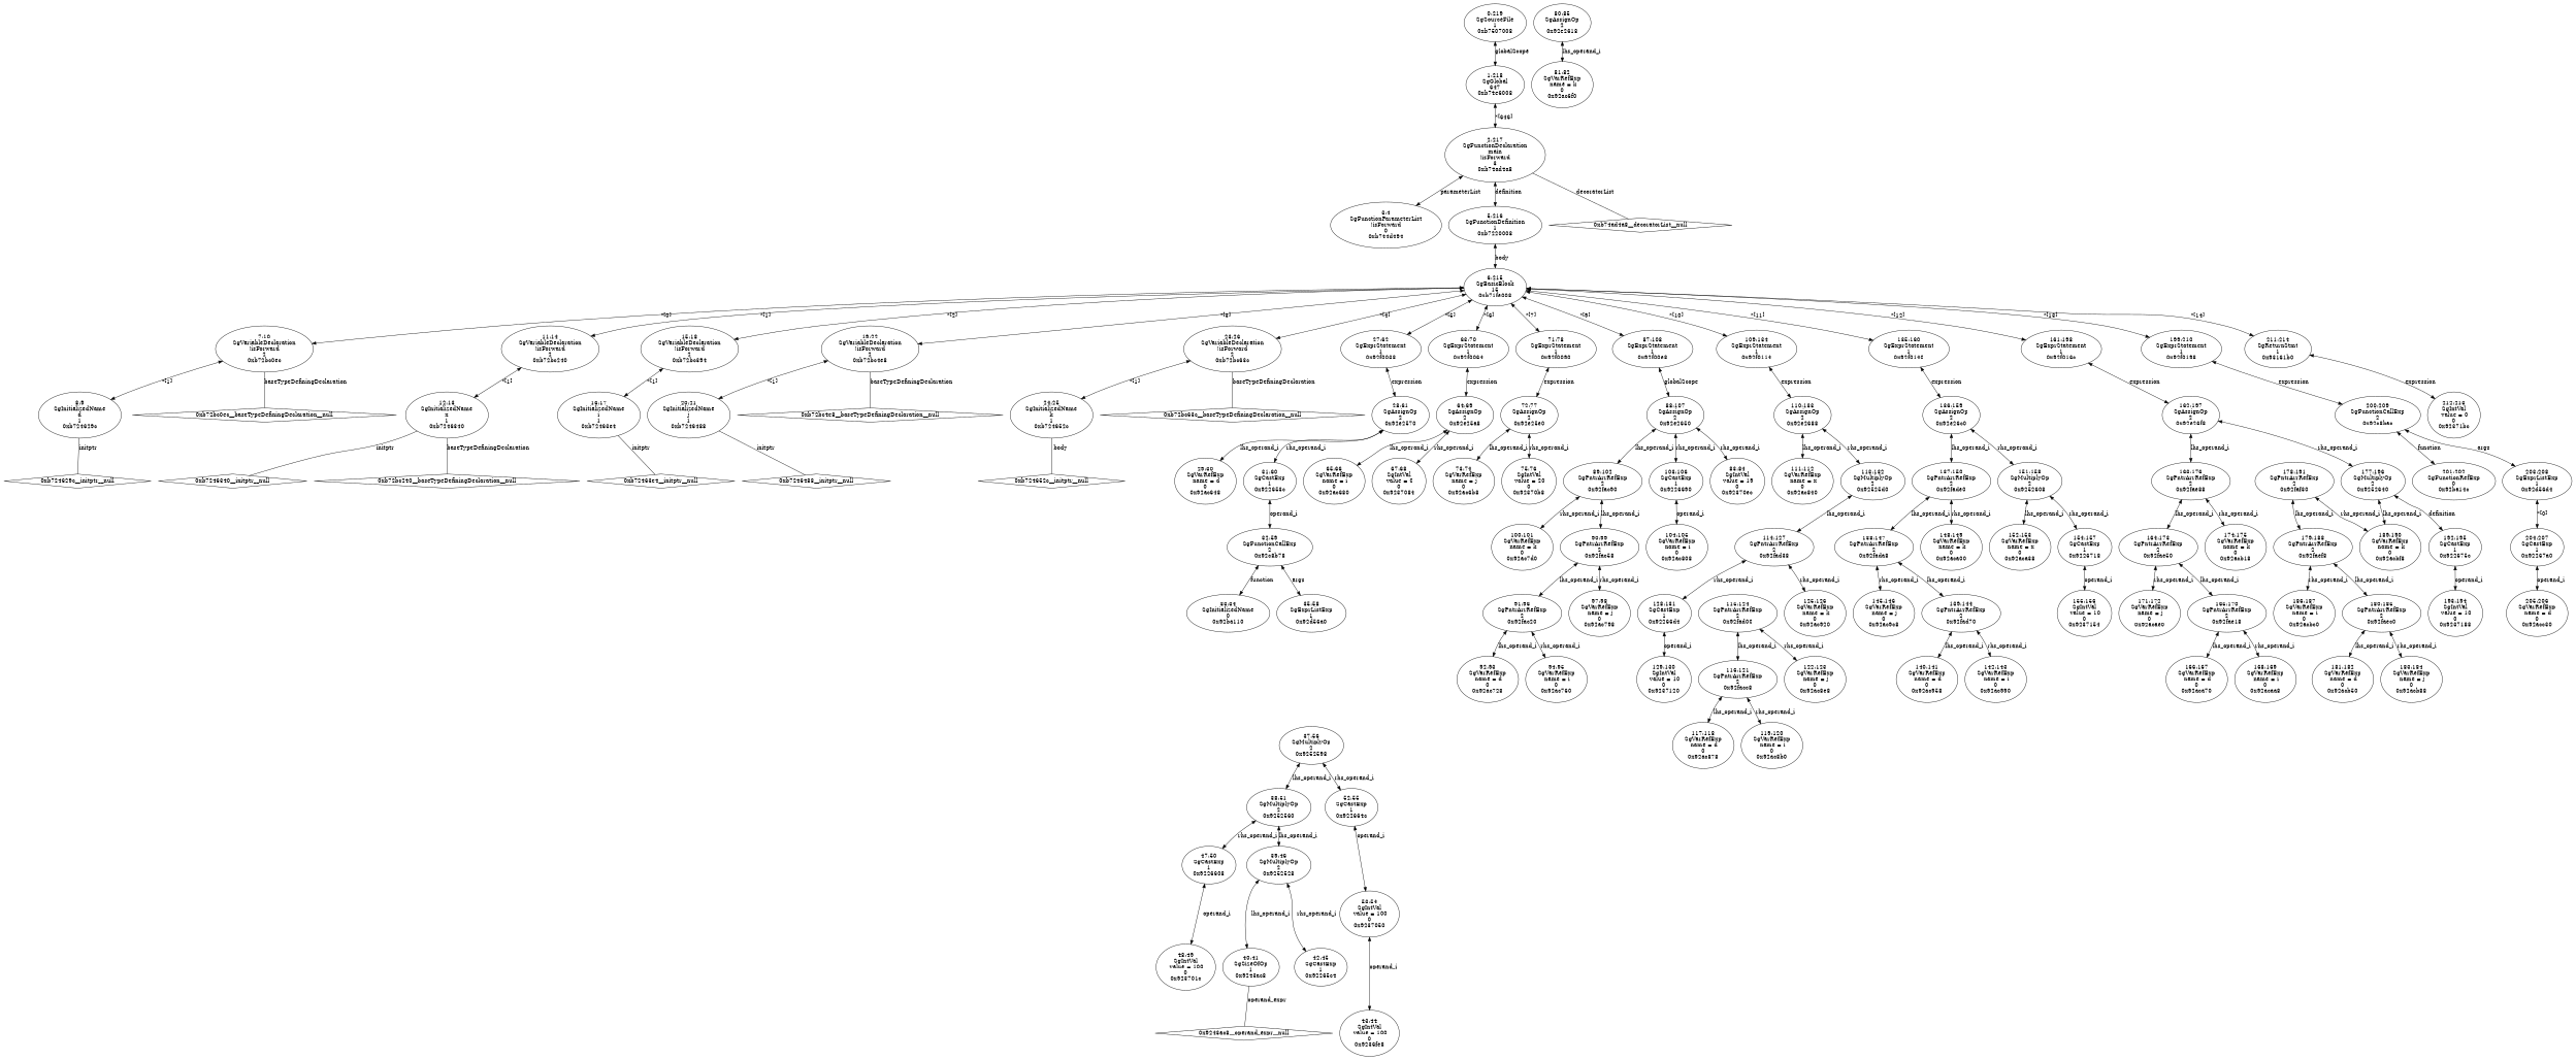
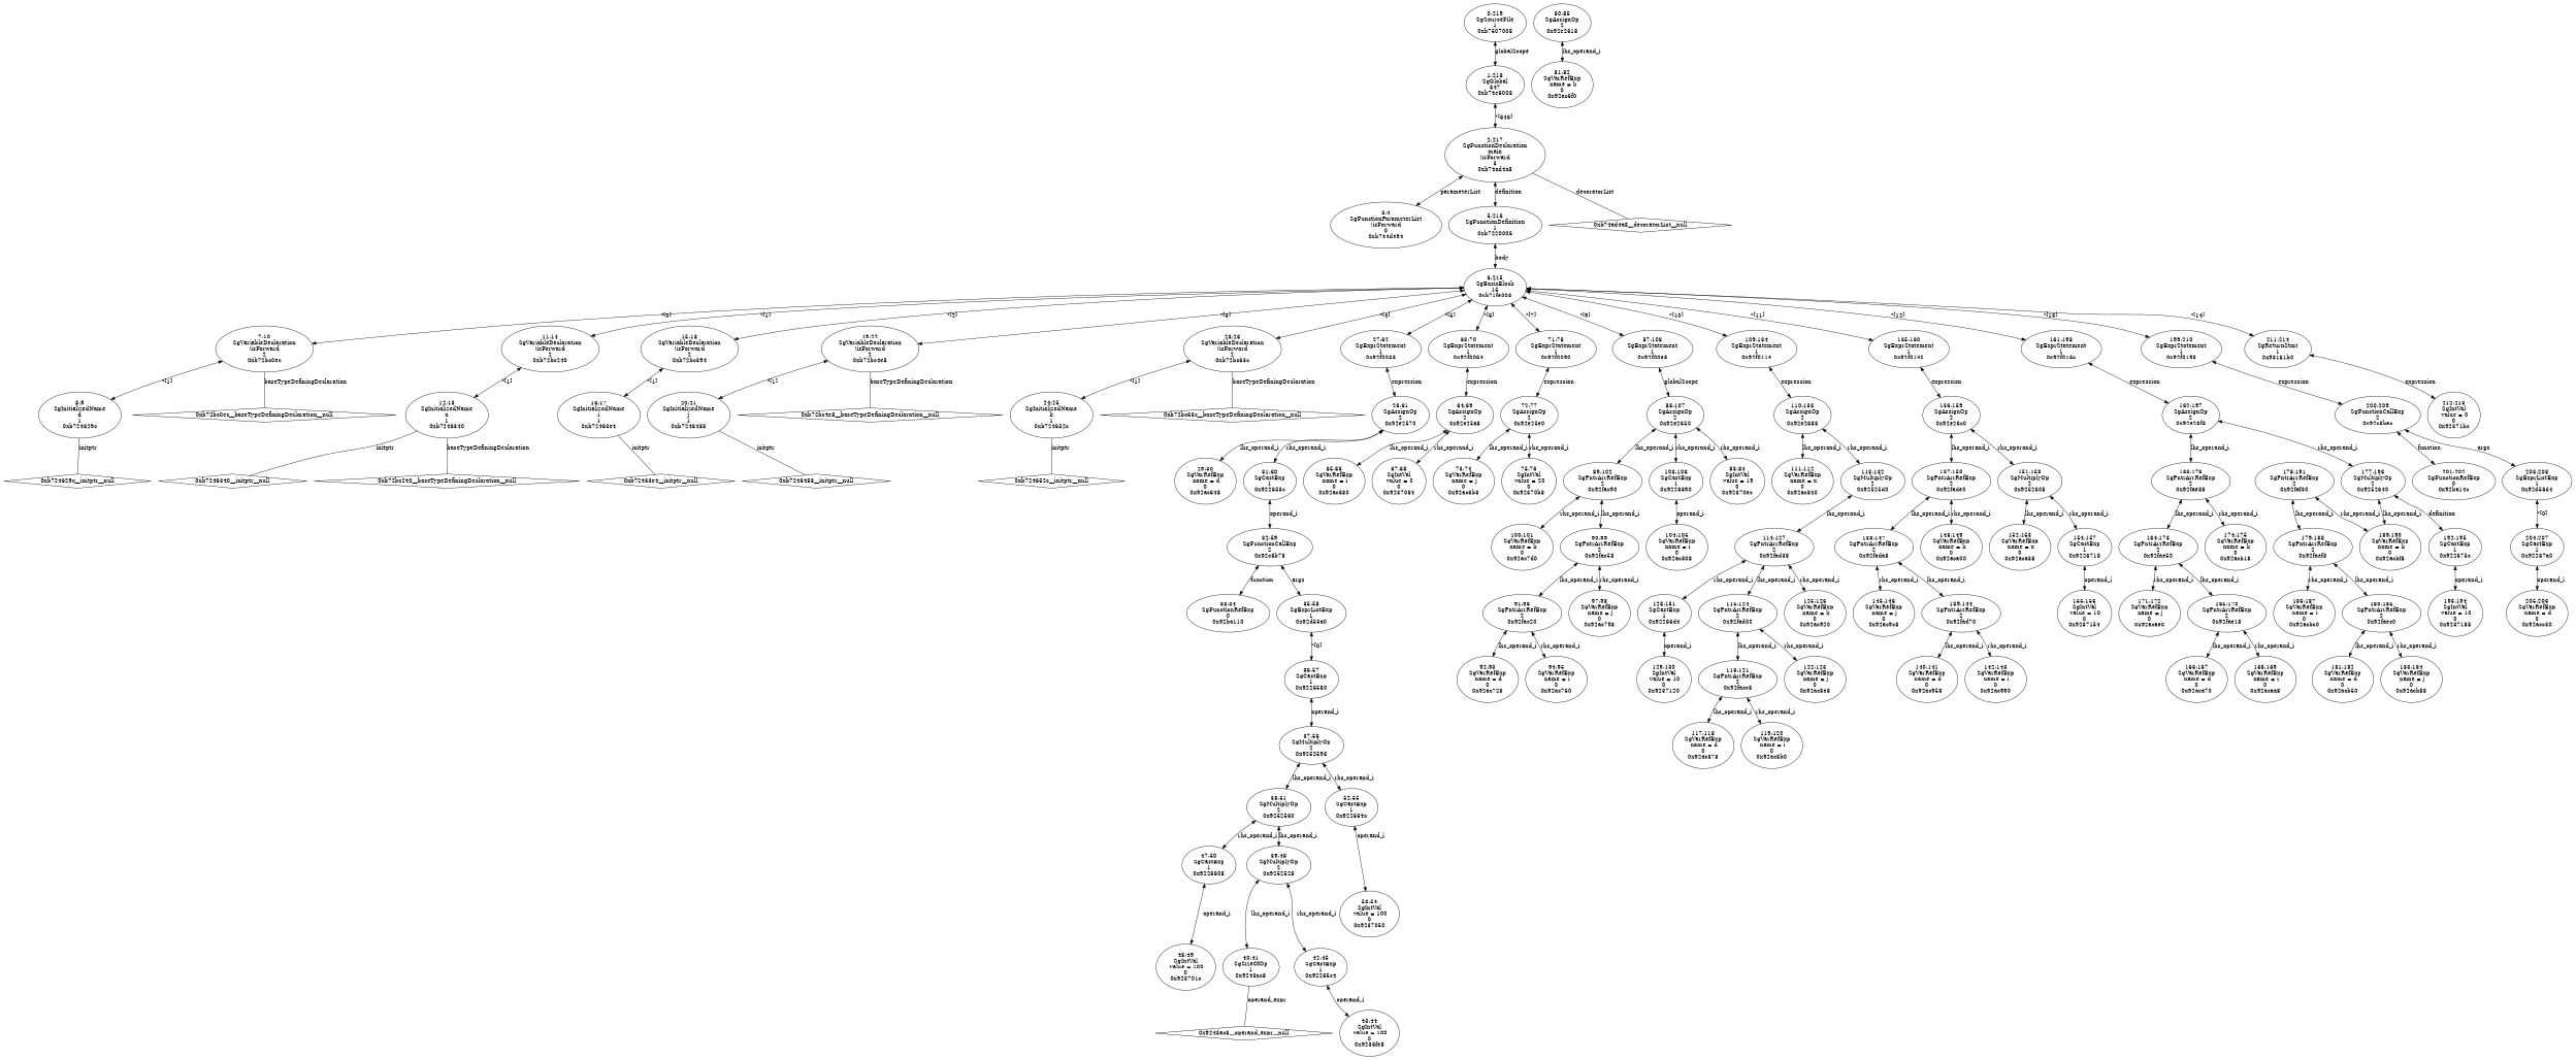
  digraph {
    edge [dir=both]
    n1 [label="3:4\nSgFunctionParameterList\n!isForward\n0\n0xb744d494\n"]
    n2 [label="8:9\nSgInitializedName\nd\n1\n0xb724629c\n"]
    "0xb724629c__initptr__null" [shape=diamond]
    n4 [label="7:10\nSgVariableDeclaration\n!isForward\n2\n0xb72bc0ec\n"]
    "0xb72bc0ec__baseTypeDefiningDeclaration__null" [shape=diamond]
    n6 [label="12:13\nSgInitializedName\nx\n1\n0xb7246340\n"]
    "0xb7246340__initptr__null" [shape=diamond]
    "0xb72bc240__baseTypeDefiningDeclaration__null" [shape=diamond]
    n9 [label="11:14\nSgVariableDeclaration\n!isForward\n2\n0xb72bc240\n"]
    n10 [label="16:17\nSgInitializedName\ni\n1\n0xb72463e4\n"]
    "0xb72463e4__initptr__null" [shape=diamond]
    n12 [label="15:18\nSgVariableDeclaration\n!isForward\n2\n0xb72bc394\n"]
    n13 [label="20:21\nSgInitializedName\nj\n1\n0xb7246488\n"]
    "0xb7246488__initptr__null" [shape=diamond]
    n15 [label="19:22\nSgVariableDeclaration\n!isForward\n2\n0xb72bc4e8\n"]
    "0xb72bc4e8__baseTypeDefiningDeclaration__null" [shape=diamond]
    n17 [label="24:25\nSgInitializedName\nk\n1\n0xb724652c\n"]
    "0xb724652c__initptr__null" [shape=diamond]
    n19 [label="23:26\nSgVariableDeclaration\n!isForward\n2\n0xb72bc63c\n"]
    "0xb72bc63c__baseTypeDefiningDeclaration__null" [shape=diamond]
    n21 [label="29:30\nSgVarRefExp\n name = d\n0\n0x92ac648\n"]
-   n22 [label="33:34\nSgInitializedName\n0\n0x92ba110\n"]
+   n22 [label="33:34\nSgFunctionRefExp\n0\n0x92ba110\n"]
    n23 [label="40:41\nSgSizeOfOp\n1\n0x9243ac8\n"]
    "0x9243ac8__operand_expr__null" [shape=diamond]
    n25 [label="43:44\nSgIntVal\n value = 100\n0\n0x9236fe8\n"]
    n26 [label="42:45\nSgCastExp\n1\n0x92265c4\n"]
    n27 [label="39:46\nSgMultiplyOp\n2\n0x9252528\n"]
    n28 [label="48:49\nSgIntVal\n value = 100\n0\n0x923701c\n"]
    n29 [label="47:50\nSgCastExp\n1\n0x9226608\n"]
    n30 [label="38:51\nSgMultiplyOp\n2\n0x9252560\n"]
    n31 [label="53:54\nSgIntVal\n value = 100\n0\n0x9237050\n"]
    n32 [label="52:55\nSgCastExp\n1\n0x922664c\n"]
    n33 [label="37:56\nSgMultiplyOp\n2\n0x9252598\n"]
+   n34 [label="36:57\nSgCastExp\n1\n0x9226580\n"]
    n35 [label="35:58\nSgExprListExp\n1\n0x92d56a0\n"]
    n36 [label="32:59\nSgFunctionCallExp\n2\n0x92c8b78\n"]
    n37 [label="31:60\nSgCastExp\n1\n0x922653c\n"]
    n38 [label="28:61\nSgAssignOp\n2\n0x92e2570\n"]
    n39 [label="27:62\nSgExprStatement\n1\n0x92f0038\n"]
    n40 [label="65:66\nSgVarRefExp\n name = i\n0\n0x92ac680\n"]
    n41 [label="67:68\nSgIntVal\n value = 0\n0\n0x9237084\n"]
    n42 [label="64:69\nSgAssignOp\n2\n0x92e25a8\n"]
    n43 [label="63:70\nSgExprStatement\n1\n0x92f0064\n"]
    n44 [label="73:74\nSgVarRefExp\n name = j\n0\n0x92ac6b8\n"]
    n45 [label="75:76\nSgIntVal\n value = 20\n0\n0x92370b8\n"]
    n46 [label="72:77\nSgAssignOp\n2\n0x92e25e0\n"]
    n47 [label="71:78\nSgExprStatement\n1\n0x92f0090\n"]
    n48 [label="81:82\nSgVarRefExp\n name = k\n0\n0x92ac6f0\n"]
    n49 [label="83:84\nSgIntVal\n value = 19\n0\n0x92370ec\n"]
    n50 [label="80:85\nSgAssignOp\n2\n0x92e2618\n"]
    n51 [label="92:93\nSgVarRefExp\n name = d\n0\n0x92ac728\n"]
    n52 [label="94:95\nSgVarRefExp\n name = i\n0\n0x92ac760\n"]
    n53 [label="91:96\nSgPntrArrRefExp\n2\n0x92fac20\n"]
    n54 [label="97:98\nSgVarRefExp\n name = j\n0\n0x92ac798\n"]
    n55 [label="90:99\nSgPntrArrRefExp\n2\n0x92fac58\n"]
    n56 [label="100:101\nSgVarRefExp\n name = k\n0\n0x92ac7d0\n"]
    n57 [label="89:102\nSgPntrArrRefExp\n2\n0x92fac90\n"]
    n58 [label="104:105\nSgVarRefExp\n name = i\n0\n0x92ac808\n"]
    n59 [label="103:106\nSgCastExp\n1\n0x9226690\n"]
    n60 [label="88:107\nSgAssignOp\n2\n0x92e2650\n"]
    n61 [label="87:108\nSgExprStatement\n1\n0x92f00e8\n"]
    n62 [label="111:112\nSgVarRefExp\n name = x\n0\n0x92ac840\n"]
    n63 [label="117:118\nSgVarRefExp\n name = d\n0\n0x92ac878\n"]
    n64 [label="119:120\nSgVarRefExp\n name = i\n0\n0x92ac8b0\n"]
    n65 [label="116:121\nSgPntrArrRefExp\n2\n0x92facc8\n"]
    n66 [label="122:123\nSgVarRefExp\n name = j\n0\n0x92ac8e8\n"]
    n67 [label="115:124\nSgPntrArrRefExp\n2\n0x92fad00\n"]
    n68 [label="125:126\nSgVarRefExp\n name = k\n0\n0x92ac920\n"]
    n69 [label="114:127\nSgPntrArrRefExp\n2\n0x92fad38\n"]
    n70 [label="128:131\nSgCastExp\n1\n0x92266d4\n"]
    n71 [label="129:130\nSgIntVal\n value = 10\n0\n0x9237120\n"]
    n72 [label="113:132\nSgMultiplyOp\n2\n0x92525d0\n"]
    n73 [label="110:133\nSgAssignOp\n2\n0x92e2688\n"]
    n74 [label="109:134\nSgExprStatement\n1\n0x92f0114\n"]
    n75 [label="140:141\nSgVarRefExp\n name = d\n0\n0x92ac958\n"]
    n76 [label="142:143\nSgVarRefExp\n name = i\n0\n0x92ac990\n"]
    n77 [label="139:144\nSgPntrArrRefExp\n2\n0x92fad70\n"]
    n78 [label="145:146\nSgVarRefExp\n name = j\n0\n0x92ac9c8\n"]
    n79 [label="138:147\nSgPntrArrRefExp\n2\n0x92fada8\n"]
    n80 [label="148:149\nSgVarRefExp\n name = k\n0\n0x92aca00\n"]
    n81 [label="137:150\nSgPntrArrRefExp\n2\n0x92fade0\n"]
    n82 [label="152:153\nSgVarRefExp\n name = x\n0\n0x92aca38\n"]
    n83 [label="155:156\nSgIntVal\n value = 10\n0\n0x9237154\n"]
    n84 [label="154:157\nSgCastExp\n1\n0x9226718\n"]
    n85 [label="151:158\nSgMultiplyOp\n2\n0x9252608\n"]
    n86 [label="136:159\nSgAssignOp\n2\n0x92e26c0\n"]
    n87 [label="135:160\nSgExprStatement\n1\n0x92f0140\n"]
    n88 [label="166:167\nSgVarRefExp\n name = d\n0\n0x92aca70\n"]
    n89 [label="168:169\nSgVarRefExp\n name = i\n0\n0x92acaa8\n"]
    n90 [label="165:170\nSgPntrArrRefExp\n2\n0x92fae18\n"]
    n91 [label="171:172\nSgVarRefExp\n name = j\n0\n0x92acae0\n"]
    n92 [label="164:173\nSgPntrArrRefExp\n2\n0x92fae50\n"]
    n93 [label="174:175\nSgVarRefExp\n name = k\n0\n0x92acb18\n"]
    n94 [label="163:176\nSgPntrArrRefExp\n2\n0x92fae88\n"]
    n95 [label="181:182\nSgVarRefExp\n name = d\n0\n0x92acb50\n"]
    n96 [label="183:184\nSgVarRefExp\n name = j\n0\n0x92acb88\n"]
    n97 [label="180:185\nSgPntrArrRefExp\n2\n0x92faec0\n"]
    n98 [label="186:187\nSgVarRefExp\n name = i\n0\n0x92acbc0\n"]
    n99 [label="179:188\nSgPntrArrRefExp\n2\n0x92faef8\n"]
    n100 [label="189:190\nSgVarRefExp\n name = k\n0\n0x92acbf8\n"]
    n101 [label="178:191\nSgPntrArrRefExp\n2\n0x92faf30\n"]
    n102 [label="193:194\nSgIntVal\n value = 10\n0\n0x9237188\n"]
    n103 [label="192:195\nSgCastExp\n1\n0x922675c\n"]
    n104 [label="177:196\nSgMultiplyOp\n2\n0x9252640\n"]
    n105 [label="162:197\nSgAssignOp\n2\n0x92e26f8\n"]
    n106 [label="161:198\nSgExprStatement\n1\n0x92f016c\n"]
    n107 [label="201:202\nSgFunctionRefExp\n0\n0x92ba14c\n"]
    n108 [label="205:206\nSgVarRefExp\n name = d\n0\n0x92acc30\n"]
    n109 [label="204:207\nSgCastExp\n1\n0x92267a0\n"]
    n110 [label="203:208\nSgExprListExp\n1\n0x92d56d4\n"]
    n111 [label="200:209\nSgFunctionCallExp\n2\n0x92c8bac\n"]
    n112 [label="199:210\nSgExprStatement\n1\n0x92f0198\n"]
    n113 [label="212:213\nSgIntVal\n value = 0\n0\n0x92371bc\n"]
    n114 [label="211:214\nSgReturnStmt\n1\n0x93161b0\n"]
    n115 [label="6:215\nSgBasicBlock\n15\n0xb71fe008\n"]
    n116 [label="5:216\nSgFunctionDefinition\n1\n0xb7220008\n"]
    n117 [label="2:217\nSgFunctionDeclaration\nmain\n!isForward\n3\n0xb74ad4a8\n"]
    "0xb74ad4a8__decoratorList__null" [shape=diamond]
    n119 [label="1:218\nSgGlobal\n647\n0xb74e6008\n"]
    n120 [label="0:219\nSgSourceFile\n1\n0xb7507008\n"]
    n2 -> "0xb724629c__initptr__null" [dir=none label=initptr]
    n4 -> n2 [label="*[1]"]
    n4 -> "0xb72bc0ec__baseTypeDefiningDeclaration__null" [dir=none label=baseTypeDefiningDeclaration]
    n6 -> "0xb7246340__initptr__null" [dir=none label=initptr]
    n6 -> "0xb72bc240__baseTypeDefiningDeclaration__null" [dir=none label=baseTypeDefiningDeclaration]
    n9 -> n6 [label="*[1]"]
    n10 -> "0xb72463e4__initptr__null" [dir=none label=initptr]
    n12 -> n10 [label="*[1]"]
    n13 -> "0xb7246488__initptr__null" [dir=none label=initptr]
    n15 -> n13 [label="*[1]"]
    n15 -> "0xb72bc4e8__baseTypeDefiningDeclaration__null" [dir=none label=baseTypeDefiningDeclaration]
-   n17 -> "0xb724652c__initptr__null" [dir=none label=body]
+   n17 -> "0xb724652c__initptr__null" [dir=none label=initptr]
    n19 -> n17 [label="*[1]"]
    n19 -> "0xb72bc63c__baseTypeDefiningDeclaration__null" [dir=none label=baseTypeDefiningDeclaration]
    n23 -> "0x9243ac8__operand_expr__null" [dir=none label=operand_expr]
-   n31 -> n25 [label=operand_i]
+   n26 -> n25 [label=operand_i]
    n27 -> n23 [label=lhs_operand_i]
    n27 -> n26 [label=rhs_operand_i]
    n29 -> n28 [label=operand_i]
    n30 -> n27 [label=lhs_operand_i]
    n30 -> n29 [label=rhs_operand_i]
    n32 -> n31 [label=operand_i]
    n33 -> n30 [label=lhs_operand_i]
    n33 -> n32 [label=rhs_operand_i]
+   n34 -> n33 [label=operand_i]
+   n35 -> n34 [label="*[0]"]
    n36 -> n22 [label=function]
    n36 -> n35 [label=args]
    n37 -> n36 [label=operand_i]
    n38 -> n21 [label=lhs_operand_i]
    n38 -> n37 [label=rhs_operand_i]
    n39 -> n38 [label=expression]
    n42 -> n40 [label=lhs_operand_i]
    n42 -> n41 [label=rhs_operand_i]
    n43 -> n42 [label=expression]
    n46 -> n44 [label=lhs_operand_i]
    n46 -> n45 [label=rhs_operand_i]
    n47 -> n46 [label=expression]
    n50 -> n48 [label=lhs_operand_i]
    n53 -> n51 [label=lhs_operand_i]
    n53 -> n52 [label=rhs_operand_i]
    n55 -> n53 [label=lhs_operand_i]
    n55 -> n54 [label=rhs_operand_i]
    n57 -> n55 [label=lhs_operand_i]
    n57 -> n56 [label=rhs_operand_i]
    n59 -> n58 [label=operand_i]
    n60 -> n49 [label=rhs_operand_i]
    n60 -> n57 [label=lhs_operand_i]
    n60 -> n59 [label=rhs_operand_i]
    n61 -> n60 [label=globalScope]
    n65 -> n63 [label=lhs_operand_i]
    n65 -> n64 [label=rhs_operand_i]
    n67 -> n65 [label=lhs_operand_i]
    n67 -> n66 [label=rhs_operand_i]
+   n69 -> n67 [label=lhs_operand_i]
    n69 -> n68 [label=rhs_operand_i]
    n69 -> n70 [label=rhs_operand_i]
    n70 -> n71 [label=operand_i]
    n72 -> n69 [label=lhs_operand_i]
    n73 -> n62 [label=lhs_operand_i]
    n73 -> n72 [label=rhs_operand_i]
    n74 -> n73 [label=expression]
    n77 -> n75 [label=lhs_operand_i]
    n77 -> n76 [label=rhs_operand_i]
    n79 -> n77 [label=lhs_operand_i]
    n79 -> n78 [label=rhs_operand_i]
    n81 -> n79 [label=lhs_operand_i]
    n81 -> n80 [label=rhs_operand_i]
    n84 -> n83 [label=operand_i]
    n85 -> n82 [label=lhs_operand_i]
    n85 -> n84 [label=rhs_operand_i]
    n86 -> n81 [label=lhs_operand_i]
    n86 -> n85 [label=rhs_operand_i]
    n87 -> n86 [label=expression]
    n90 -> n88 [label=lhs_operand_i]
    n90 -> n89 [label=rhs_operand_i]
    n92 -> n90 [label=lhs_operand_i]
    n92 -> n91 [label=rhs_operand_i]
    n94 -> n92 [label=lhs_operand_i]
    n94 -> n93 [label=rhs_operand_i]
    n97 -> n95 [label=lhs_operand_i]
    n97 -> n96 [label=rhs_operand_i]
    n99 -> n97 [label=lhs_operand_i]
    n99 -> n98 [label=rhs_operand_i]
    n101 -> n99 [label=lhs_operand_i]
    n101 -> n100 [label=rhs_operand_i]
    n103 -> n102 [label=operand_i]
    n104 -> n100 [label=lhs_operand_i]
    n104 -> n103 [label=definition]
    n105 -> n94 [label=lhs_operand_i]
    n105 -> n104 [label=rhs_operand_i]
    n106 -> n105 [label=expression]
    n109 -> n108 [label=operand_i]
    n110 -> n109 [label="*[0]"]
    n111 -> n107 [label=function]
    n111 -> n110 [label=args]
    n112 -> n111 [label=expression]
    n114 -> n113 [label=expression]
    n115 -> n4 [label="*[0]"]
    n115 -> n9 [label="*[1]"]
    n115 -> n12 [label="*[2]"]
    n115 -> n15 [label="*[3]"]
    n115 -> n19 [label="*[4]"]
    n115 -> n39 [label="*[5]"]
    n115 -> n43 [label="*[6]"]
    n115 -> n47 [label="*[7]"]
    n115 -> n61 [label="*[9]"]
    n115 -> n74 [label="*[10]"]
    n115 -> n87 [label="*[11]"]
    n115 -> n106 [label="*[12]"]
    n115 -> n112 [label="*[13]"]
    n115 -> n114 [label="*[14]"]
    n116 -> n115 [label=body]
    n117 -> n1 [label=parameterList]
    n117 -> n116 [label=definition]
    n117 -> "0xb74ad4a8__decoratorList__null" [dir=none label=decoratorList]
    n119 -> n117 [label="*[646]"]
    n120 -> n119 [label=globalScope]
  }
